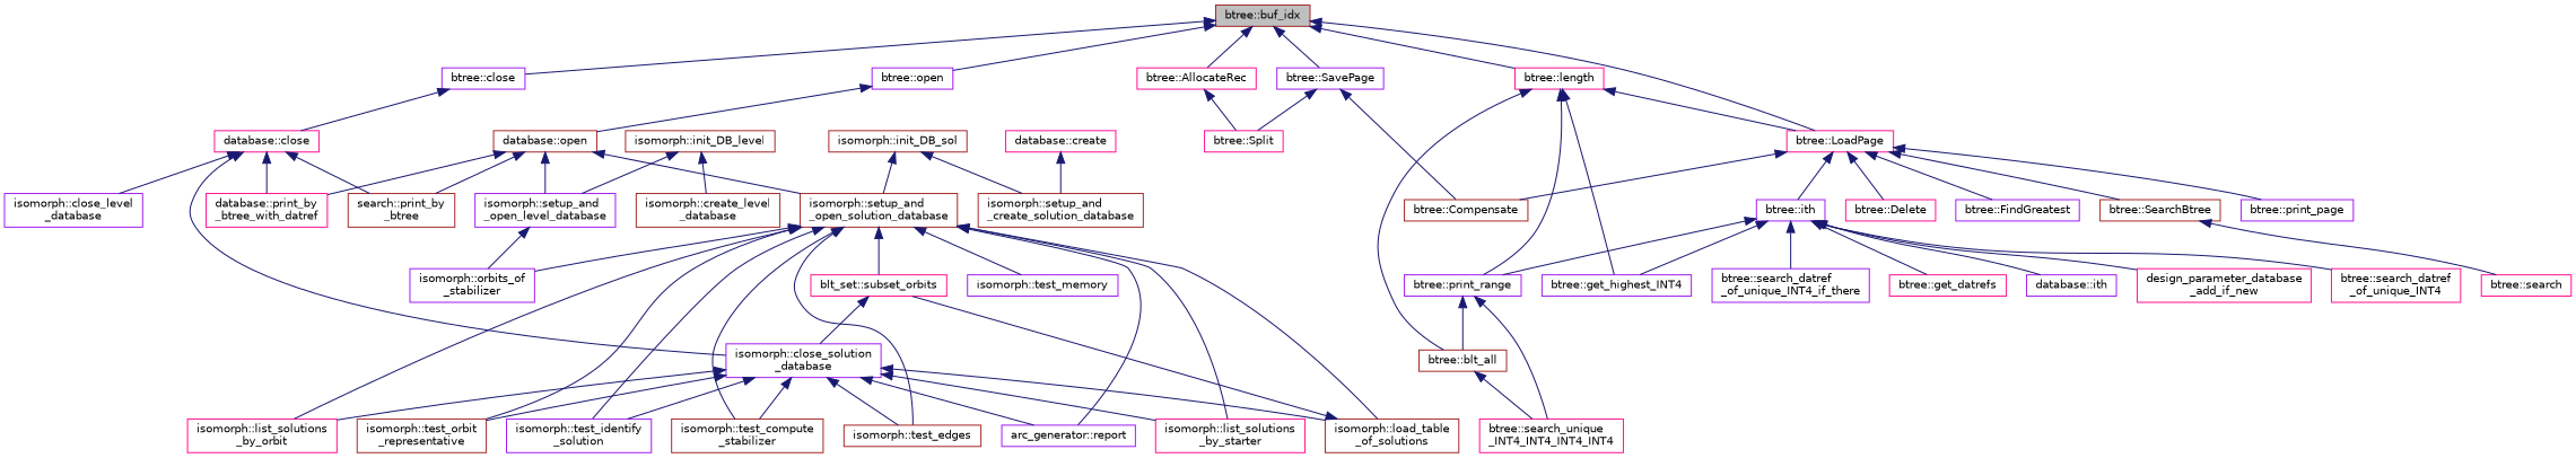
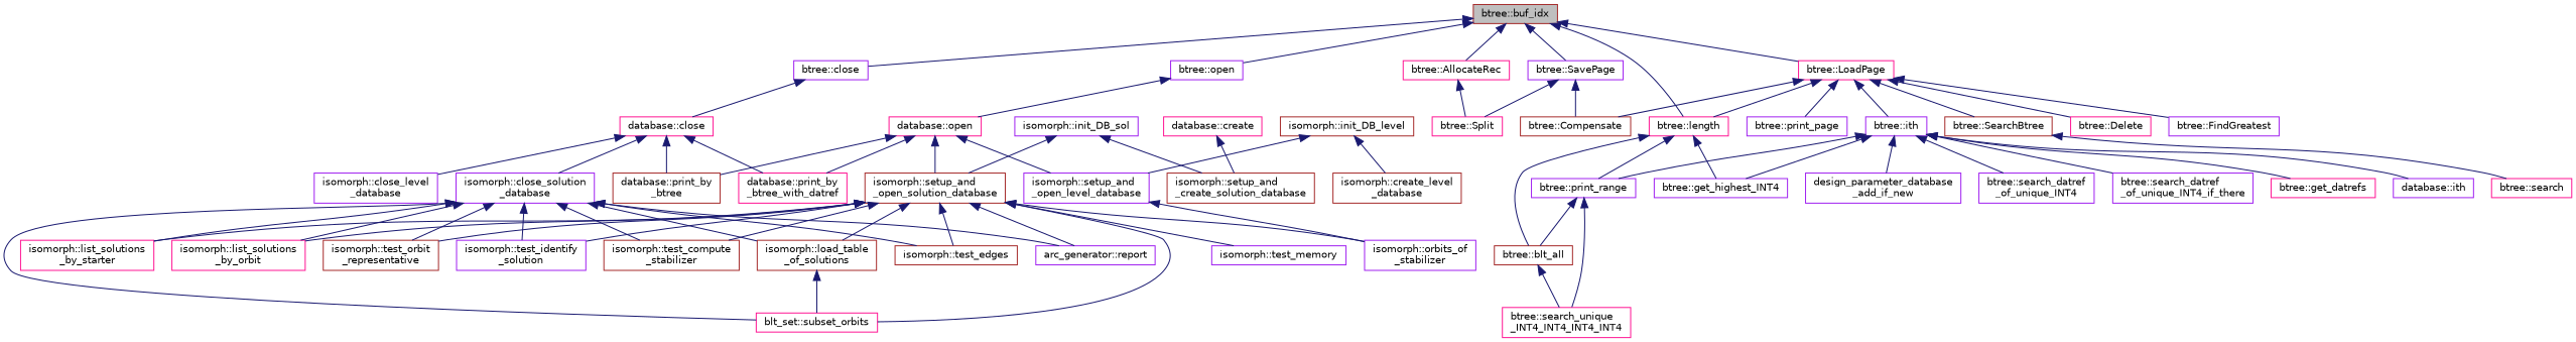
  digraph {
    rankdir=TB
    node [color=purple fillcolor=white fontname=Helvetica fontsize=10 shape=record style=filled]
    edge [color=midnightblue dir=back fontname=Helvetica fontsize=10 labelfontname=Helvetica labelfontsize=10 style=solid]
    n1 [color=brown fillcolor=grey75 fontcolor=black height=0.2 label="btree::buf_idx" width=0.4]
    n2 [height=0.2 label="btree::open" width=0.4]
    n3 [height=0.2 label="btree::close" width=0.4]
    n4 [color=deeppink height=0.2 label="btree::AllocateRec" width=0.4]
    n5 [color=deeppink height=0.2 label="btree::LoadPage" width=0.4]
    n6 [color=deeppink height=0.2 label="btree::length" width=0.4]
    n7 [height=0.2 label="btree::SavePage" width=0.4]
-   n8 [color=brown height=0.2 label="database::open" width=0.4]
+   n8 [color=deeppink height=0.2 label="database::open" width=0.4]
    n9 [color=deeppink height=0.2 label="database::close" width=0.4]
    n10 [color=deeppink height=0.2 label="btree::Split" width=0.4]
    n11 [color=brown height=0.2 label="btree::SearchBtree" width=0.4]
    n12 [height=0.2 label="btree::ith" width=0.4]
    n13 [color=deeppink height=0.2 label="btree::Delete" width=0.4]
    n14 [height=0.2 label="btree::FindGreatest" width=0.4]
    n15 [color=brown height=0.2 label="btree::Compensate" width=0.4]
    n16 [height=0.2 label="btree::print_page" width=0.4]
    n17 [height=0.2 label="btree::get_highest_INT4" width=0.4]
    n18 [color=brown height=0.2 label="btree::blt_all" width=0.4]
    n19 [height=0.2 label="btree::print_range" width=0.4]
-   n20 [color=brown height=0.2 label="isomorph::init_DB_sol" width=0.4]
+   n20 [height=0.2 label="isomorph::init_DB_sol" width=0.4]
    n21 [color=brown height=0.2 label="isomorph::setup_and\l_open_solution_database" width=0.4]
    n22 [color=brown height=0.2 label="isomorph::setup_and\l_create_solution_database" width=0.4]
    n23 [color=brown height=0.2 label="isomorph::init_DB_level" width=0.4]
    n24 [height=0.2 label="isomorph::setup_and\l_open_level_database" width=0.4]
    n25 [color=brown height=0.2 label="isomorph::create_level\l_database" width=0.4]
    n26 [color=deeppink height=0.2 label="blt_set::subset_orbits" width=0.4]
    n27 [height=0.2 label="arc_generator::report" width=0.4]
    n28 [color=brown height=0.2 label="isomorph::load_table\l_of_solutions" width=0.4]
    n29 [color=deeppink height=0.2 label="isomorph::list_solutions\l_by_starter" width=0.4]
    n30 [color=deeppink height=0.2 label="isomorph::list_solutions\l_by_orbit" width=0.4]
    n31 [height=0.2 label="isomorph::orbits_of\l_stabilizer" width=0.4]
    n32 [color=brown height=0.2 label="isomorph::test_orbit\l_representative" width=0.4]
    n33 [height=0.2 label="isomorph::test_identify\l_solution" width=0.4]
    n34 [color=brown height=0.2 label="isomorph::test_compute\l_stabilizer" width=0.4]
    n35 [height=0.2 label="isomorph::test_memory" width=0.4]
    n36 [color=brown height=0.2 label="isomorph::test_edges" width=0.4]
    n37 [color=deeppink height=0.2 label="database::create" width=0.4]
-   n38 [color=brown height=0.2 label="search::print_by\l_btree" width=0.4]
+   n38 [color=brown height=0.2 label="database::print_by\l_btree" width=0.4]
    n39 [color=deeppink height=0.2 label="database::print_by\l_btree_with_datref" width=0.4]
    n40 [height=0.2 label="isomorph::close_solution\l_database" width=0.4]
    n41 [height=0.2 label="isomorph::close_level\l_database" width=0.4]
    n42 [color=deeppink height=0.2 label="btree::search" width=0.4]
-   n43 [color=deeppink height=0.2 label="design_parameter_database\l_add_if_new" width=0.4]
-   n44 [color=deeppink height=0.2 label="btree::search_datref\l_of_unique_INT4" width=0.4]
+   n43 [height=0.2 label="design_parameter_database\l_add_if_new" width=0.4]
+   n44 [height=0.2 label="btree::search_datref\l_of_unique_INT4" width=0.4]
    n45 [height=0.2 label="btree::search_datref\l_of_unique_INT4_if_there" width=0.4]
    n46 [color=deeppink height=0.2 label="btree::get_datrefs" width=0.4]
    n47 [height=0.2 label="database::ith" width=0.4]
    n48 [color=deeppink height=0.2 label="btree::search_unique\l_INT4_INT4_INT4_INT4" width=0.4]
    n1 -> n2
    n1 -> n3
    n1 -> n4
    n1 -> n5
    n1 -> n6
    n1 -> n7
    n2 -> n8
    n3 -> n9
    n4 -> n10
-   n6 -> n5
+   n5 -> n6
    n5 -> n11
    n5 -> n12
    n5 -> n13
    n5 -> n14
    n5 -> n15
    n5 -> n16
    n6 -> n17
    n6 -> n18
    n6 -> n19
    n7 -> n10
    n7 -> n15
    n8 -> n21
    n8 -> n24
    n8 -> n38
    n8 -> n39
    n9 -> n38
    n9 -> n39
    n9 -> n40
    n9 -> n41
    n11 -> n42
    n12 -> n17
    n12 -> n19
    n12 -> n43
    n12 -> n44
    n12 -> n45
    n12 -> n46
    n12 -> n47
    n18 -> n48
    n19 -> n18
    n19 -> n48
    n20 -> n21
    n20 -> n22
    n21 -> n26
    n21 -> n27
    n21 -> n28
    n21 -> n29
    n21 -> n30
    n21 -> n31
    n21 -> n32
    n21 -> n33
    n21 -> n34
    n21 -> n35
    n21 -> n36
    n23 -> n24
    n23 -> n25
    n24 -> n31
    n28 -> n26
    n37 -> n22
-   n26 -> n40
+   n40 -> n26
    n40 -> n27
    n40 -> n28
    n40 -> n29
    n40 -> n30
    n40 -> n32
    n40 -> n33
    n40 -> n34
    n40 -> n36
  }
